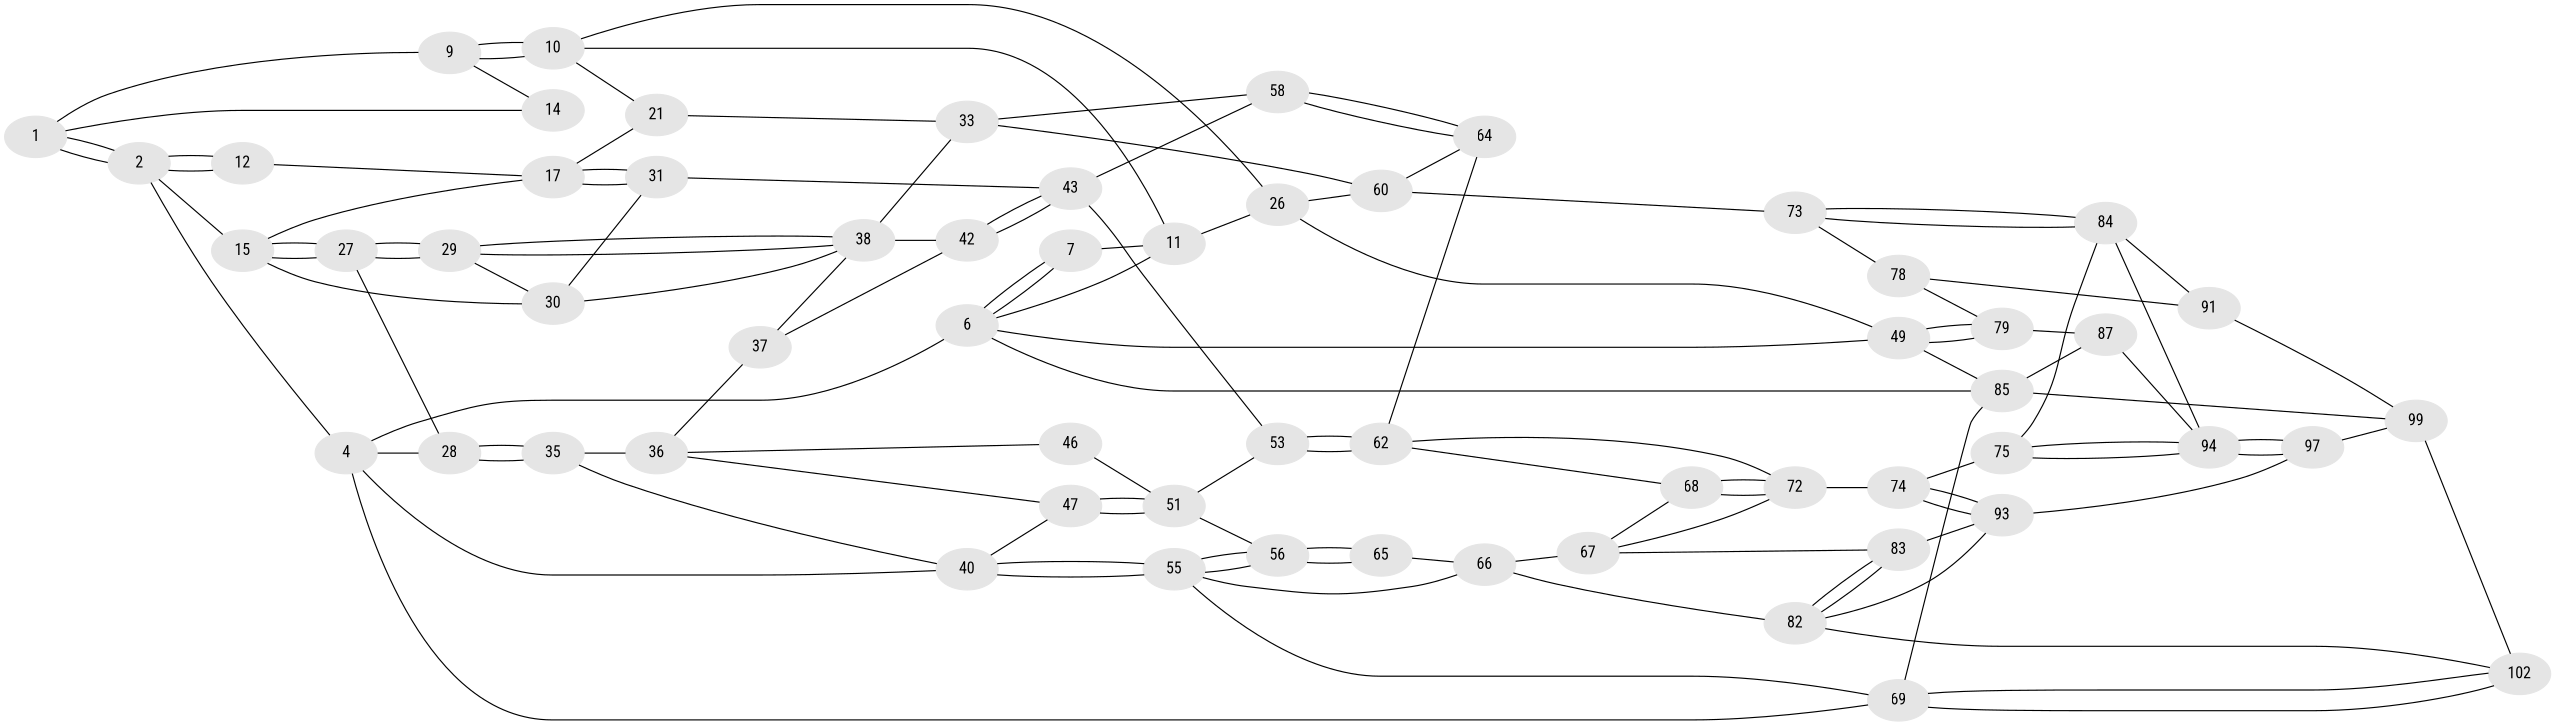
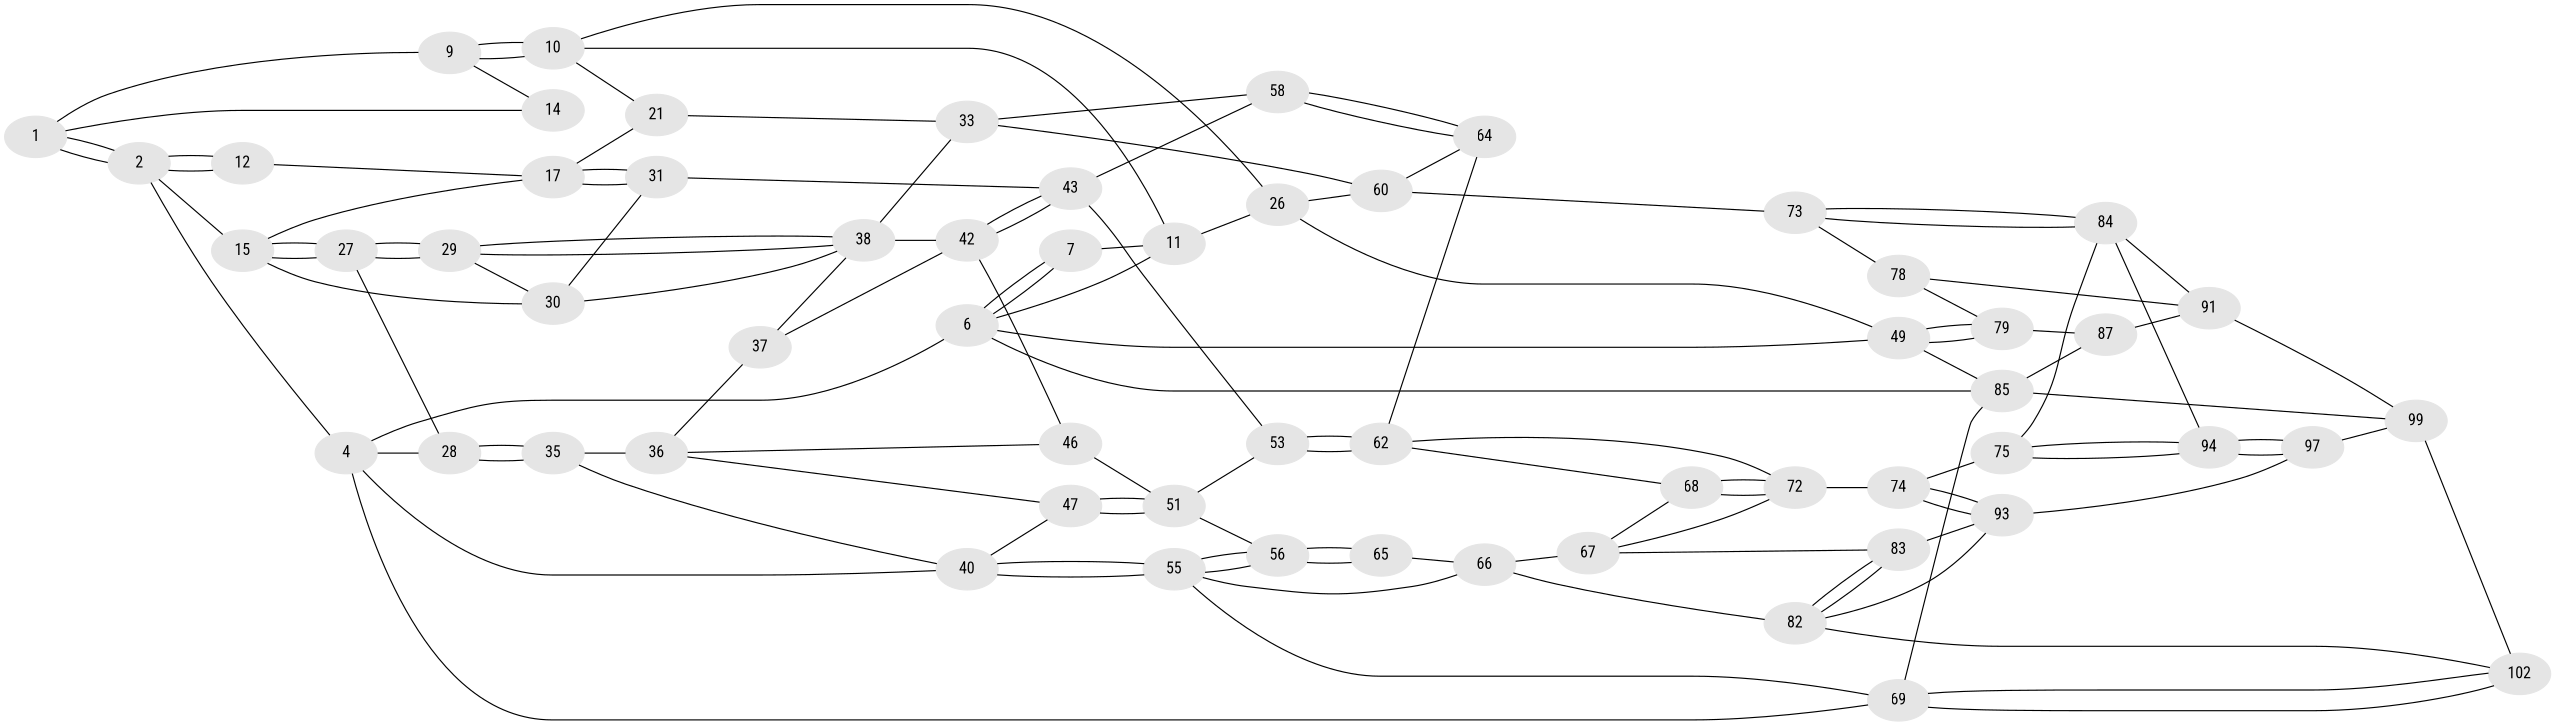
  graph {
    fontname="Roboto Condensed"
    rankdir=LR
    node [color=gray90 fontname="Roboto Condensed" style=filled]
    edge [fontname="Roboto Condensed"]
    1 [super="+8"]
    2 [super="+3"]
    9
    14 [super="+19"]
    4 [super="+5"]
    12
    15 [super="+16"]
    10 [super="+25"]
    6 [super="+22"]
    28
    40 [super="+41"]
    69
    17 [super="+18"]
    27
    30 [super="+34"]
    7
    11 [super="+23"]
    49 [super="+50"]
    85 [super="+88"]
    35
    47
    55 [super="+70"]
    102
    26 [super="+48"]
    79 [super="+86"]
    87
    99 [super="+100"]
    21 [super="+24"]
    33 [super="+59"]
    60 [super="+61"]
    31 [super="+32"]
    29
    38 [super="+39"]
    43 [super="+54"]
    58
    64 [super="+71"]
    n37 [label=73]
    36 [super="+45"]
    42 [super="+44"]
    53
    37
    46
    51 [super="+52"]
    56 [super="+57"]
    66 [super="+80"]
    62 [super="+63"]
    65
    68
    72 [super="+73"]
    67 [super="+81"]
    82 [super="+101"]
    84 [super="+90"]
    78 [super="+89"]
    74
    75 [super="+76"]
    94 [super="+95"]
    83
    93 [super="+96"]
    97 [super="+98"]
    91 [super="+92"]
    1 -- 2
    1 -- 2
    1 -- 9
    1 -- 14
    2 -- 4
    2 -- 12
    2 -- 12
    2 -- 15
    9 -- 14
    9 -- 10
    9 -- 10
    4 -- 6
    4 -- 28
    4 -- 40
    4 -- 69
    12 -- 17
    15 -- 17
    15 -- 27
    15 -- 27
    15 -- 30
    10 -- 11
    10 -- 26
    10 -- 21
    6 -- 7
    6 -- 7
    6 -- 11
    6 -- 49
    6 -- 85
    28 -- 35
    28 -- 35
    40 -- 47
    40 -- 55
    40 -- 55
    69 -- 85
    69 -- 102
    69 -- 102
    17 -- 21
    17 -- 31
    17 -- 31
    27 -- 28
    27 -- 29
    27 -- 29
    30 -- 31
    30 -- 38
    7 -- 11
    11 -- 26
    49 -- 85
    49 -- 79
    49 -- 79
    85 -- 87
    85 -- 99
    35 -- 40
    35 -- 36
    47 -- 51
    47 -- 51
    55 -- 69
    55 -- 56
    55 -- 56
    55 -- 66
    26 -- 49
    26 -- 60
    79 -- 87
-   87 -- 94
+   87 -- 91
    99 -- 102
    21 -- 33
    33 -- 60
    33 -- 58
    60 -- 64
    60 -- n37
    31 -- 43
    29 -- 30
    29 -- 38
    29 -- 38
    38 -- 33
    38 -- 42
    43 -- 58
    43 -- 53
    58 -- 64
    58 -- 64
    n37 -- 84
    n37 -- 84
    n37 -- 78
    36 -- 47
    36 -- 37
    36 -- 46
    42 -- 43
    42 -- 43
+   42 -- 46
    53 -- 62
    53 -- 62
    37 -- 38
    37 -- 42
    46 -- 51
    51 -- 53
    51 -- 56
    56 -- 65 [weight=2]
    56 -- 65
    66 -- 67
    66 -- 82
    62 -- 64
    62 -- 68
    62 -- 72
    65 -- 66
    68 -- 72
    68 -- 72
    72 -- 74
    67 -- 68
    67 -- 72
    67 -- 83
    82 -- 102
    82 -- 83
    82 -- 83
    82 -- 93
    84 -- 94
    84 -- 91
    78 -- 79 [weight=2]
    78 -- 91
    74 -- 75
    74 -- 93
    74 -- 93
    75 -- 84
    75 -- 94
    75 -- 94
    94 -- 97 [weight=2]
    94 -- 97
    83 -- 93
    93 -- 97
    97 -- 99
    91 -- 99
  }
